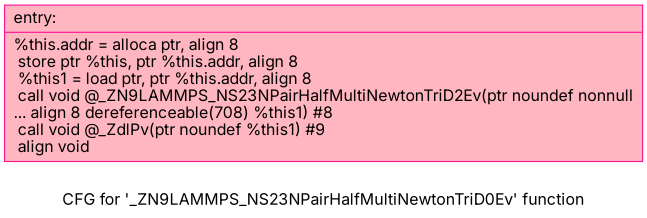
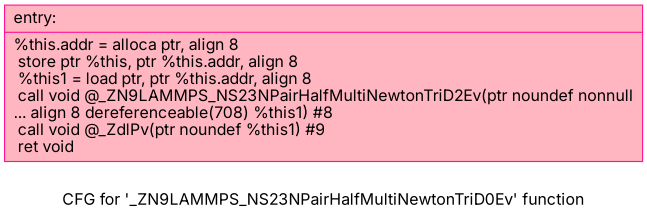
  digraph {
    label="CFG for '_ZN9LAMMPS_NS23NPairHalfMultiNewtonTriD0Ev' function"
    fontname=Inter
-   n1 [color=deeppink fillcolor=lightpink fontname=Inter label="{entry:\l|  %this.addr = alloca ptr, align 8\l  store ptr %this, ptr %this.addr, align 8\l  %this1 = load ptr, ptr %this.addr, align 8\l  call void @_ZN9LAMMPS_NS23NPairHalfMultiNewtonTriD2Ev(ptr noundef nonnull\l... align 8 dereferenceable(708) %this1) #8\l  call void @_ZdlPv(ptr noundef %this1) #9\l  align void\l}" shape=record style=filled]
+   n1 [color=deeppink fillcolor=lightpink fontname=Inter label="{entry:\l|  %this.addr = alloca ptr, align 8\l  store ptr %this, ptr %this.addr, align 8\l  %this1 = load ptr, ptr %this.addr, align 8\l  call void @_ZN9LAMMPS_NS23NPairHalfMultiNewtonTriD2Ev(ptr noundef nonnull\l... align 8 dereferenceable(708) %this1) #8\l  call void @_ZdlPv(ptr noundef %this1) #9\l  ret void\l}" shape=record style=filled]
  }
